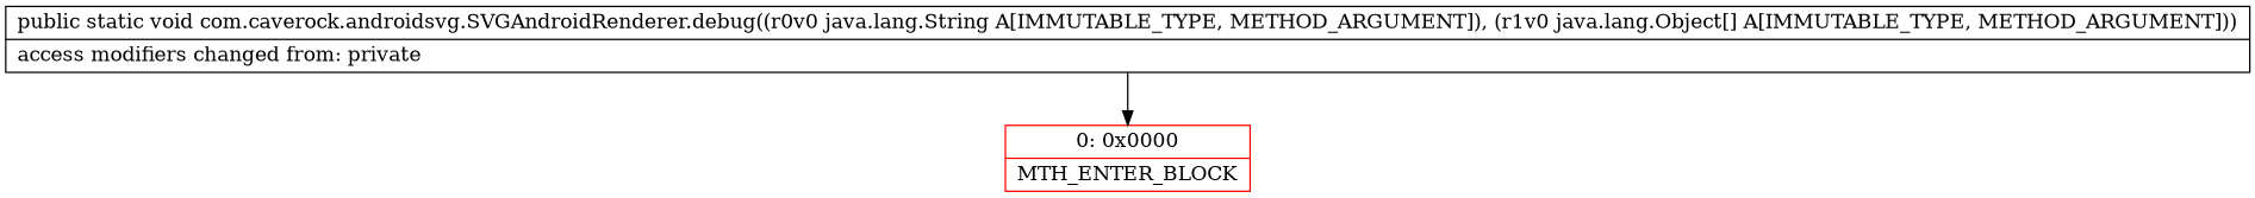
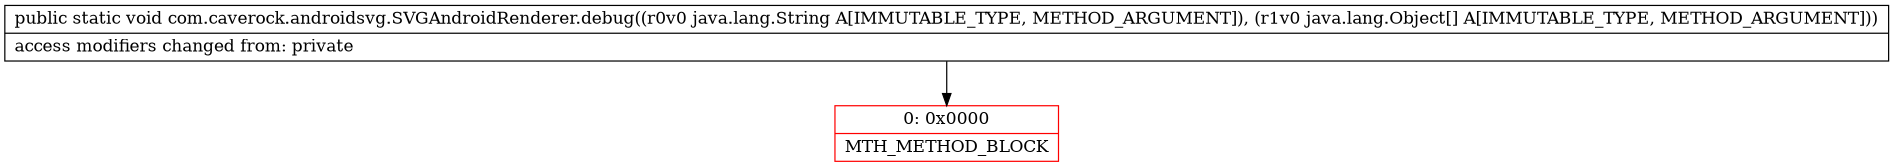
  digraph {
    node [shape=record]
-   n1 [color=red label="{0\:\ 0x0000|MTH_ENTER_BLOCK\l}"]
+   n1 [color=red label="{0\:\ 0x0000|MTH_METHOD_BLOCK\l}"]
    n2 [label="{public static void com.caverock.androidsvg.SVGAndroidRenderer.debug((r0v0 java.lang.String A[IMMUTABLE_TYPE, METHOD_ARGUMENT]), (r1v0 java.lang.Object[] A[IMMUTABLE_TYPE, METHOD_ARGUMENT]))  | access modifiers changed from: private\l}"]
    subgraph cluster_1 {
      label="R(0)"
    }
    n2 -> n1
  }
